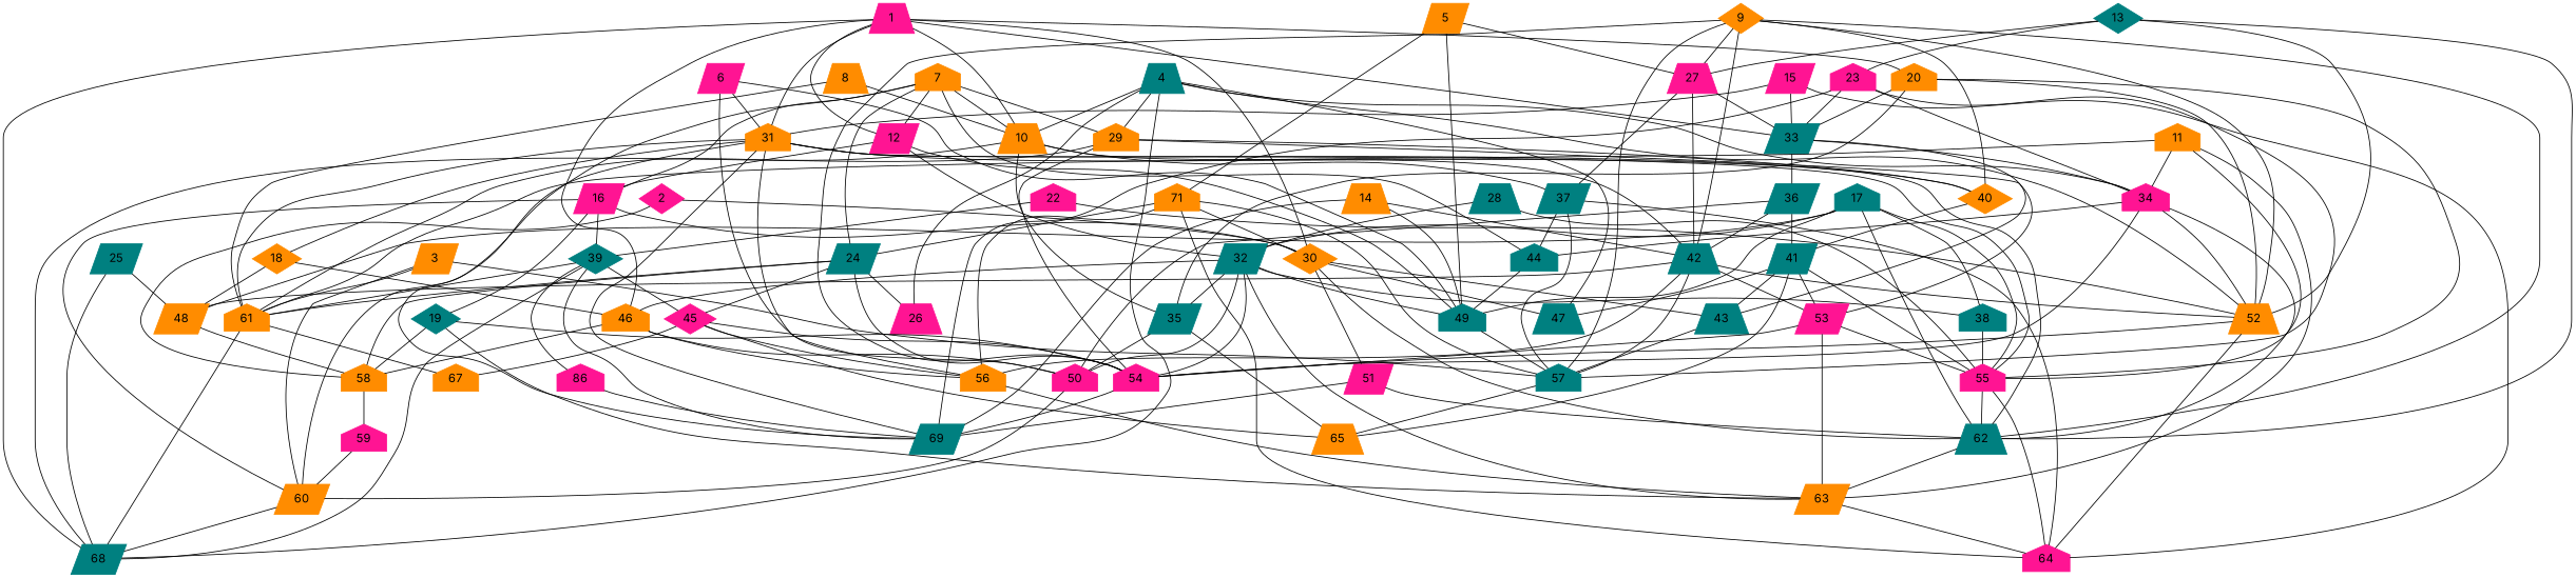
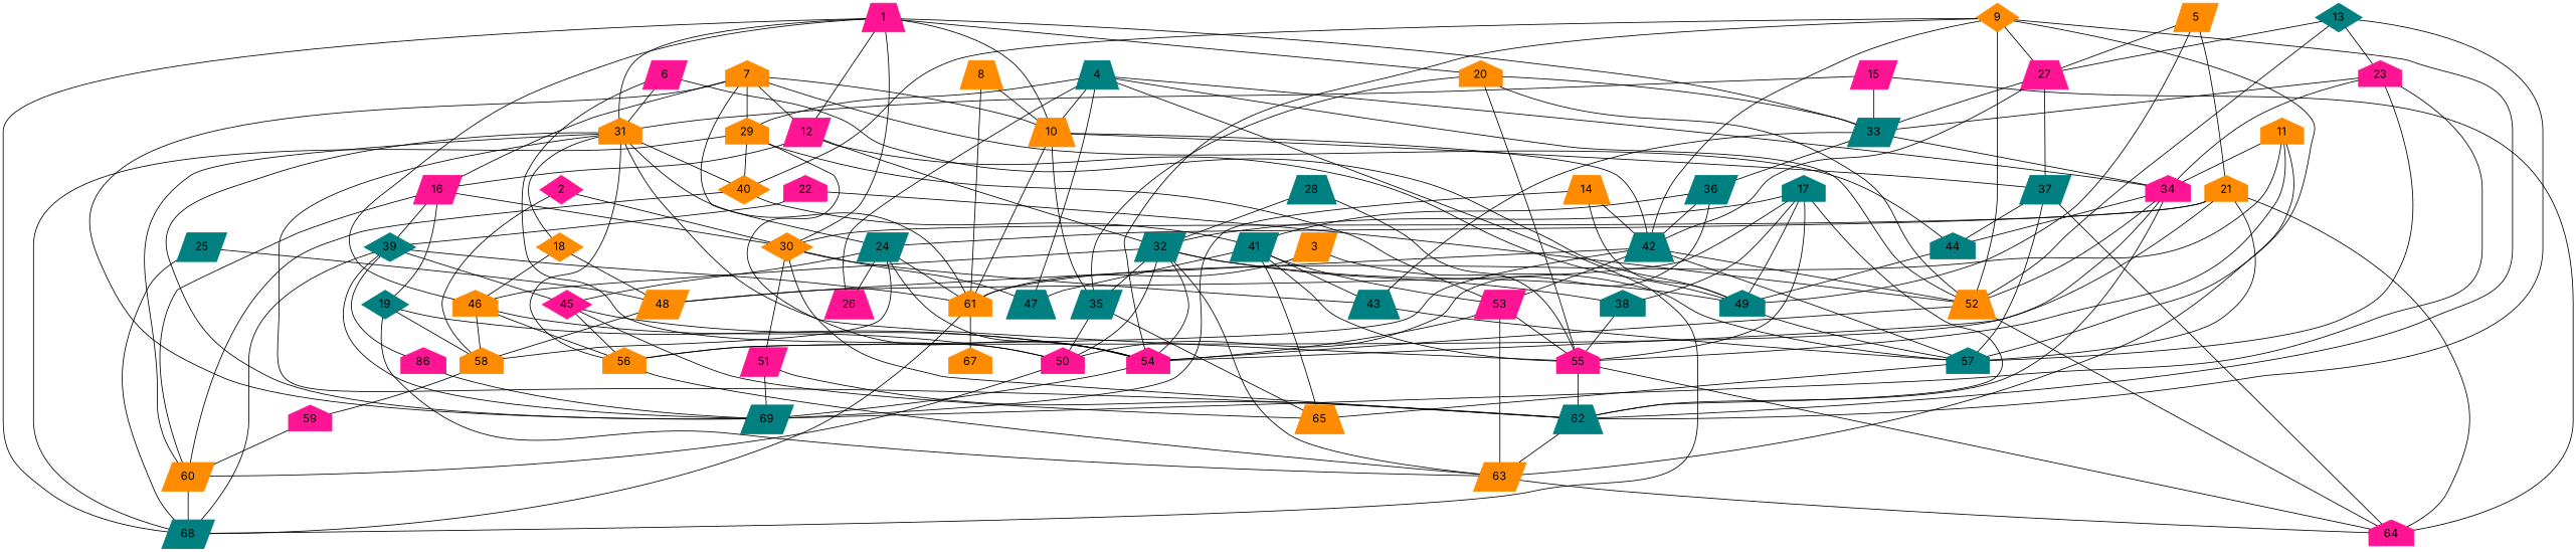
  graph {
    fontname=Inter
    node [color=darkorange fontname=Inter shape=house style=filled]
    edge [fontname=Inter weight=1.0]
    1 [color=deeppink shape=trapezium]
    12 [color=deeppink shape=parallelogram]
    20
    30 [shape=diamond]
    31
    33 [color=teal shape=parallelogram]
    46
    68 [color=teal shape=parallelogram]
    10 [shape=trapezium]
    49 [color=teal]
    16 [color=deeppink shape=parallelogram]
    32 [color=teal shape=parallelogram]
    52 [shape=trapezium]
    35 [color=teal shape=parallelogram]
    55 [color=deeppink]
    47 [color=teal shape=trapezium]
    62 [color=teal shape=trapezium]
    43 [color=teal shape=trapezium]
    51 [color=deeppink shape=parallelogram]
    40 [shape=diamond]
    61
    69 [color=teal shape=parallelogram]
    60 [shape=parallelogram]
    18 [shape=diamond]
    56
    34 [color=deeppink]
    36 [color=teal shape=parallelogram]
    41 [color=teal shape=parallelogram]
    58
    50 [color=deeppink]
    2 [color=deeppink shape=diamond]
    59 [color=deeppink]
    3 [shape=parallelogram]
    57 [color=teal]
    65 [shape=trapezium]
    67
    4 [color=teal shape=trapezium]
    26 [color=deeppink shape=trapezium]
    29
    42 [color=teal shape=trapezium]
    37 [color=teal shape=parallelogram]
    54 [color=deeppink]
    53 [color=deeppink shape=parallelogram]
    44 [color=teal]
    64 [color=deeppink]
    5 [shape=parallelogram]
-   21 [label=71]
+   21
    27 [color=deeppink shape=trapezium]
    24 [color=teal shape=parallelogram]
    6 [color=deeppink shape=parallelogram]
    7
    19 [color=teal shape=diamond]
    39 [color=teal shape=diamond]
    45 [color=deeppink shape=diamond]
    8 [shape=trapezium]
    9 [shape=diamond]
    48 [shape=parallelogram]
    63 [shape=parallelogram]
    11
    38 [color=teal]
    13 [color=teal shape=diamond]
    23 [color=deeppink]
    14 [shape=trapezium]
    15 [color=deeppink shape=parallelogram]
    n65 [color=deeppink label=86]
    17 [color=teal]
    22 [color=deeppink]
    25 [color=teal shape=parallelogram]
    28 [color=teal shape=trapezium]
    1 -- 12
    1 -- 20
    1 -- 30
    1 -- 31
    1 -- 33
    1 -- 46
    1 -- 68
    1 -- 10
    12 -- 49
    12 -- 16
    12 -- 32
    20 -- 33
    20 -- 52
    20 -- 35
    20 -- 55
    30 -- 47
    30 -- 62
    30 -- 43
    30 -- 51
    31 -- 55
    31 -- 62
    31 -- 40
    31 -- 61
    31 -- 69
    31 -- 60
    31 -- 18
    31 -- 56
    33 -- 43
    33 -- 34 [weight=2.0]
    33 -- 36
    46 -- 56
    46 -- 58
    46 -- 50
    10 -- 35
    10 -- 61
    10 -- 42
    10 -- 37
    49 -- 57
    16 -- 30
    16 -- 60
    16 -- 19
    16 -- 39
    32 -- 46
    32 -- 49
    32 -- 35
    32 -- 50
    32 -- 54
    32 -- 63
    32 -- 38
    52 -- 54
    52 -- 64
    35 -- 50
    35 -- 65
    55 -- 62 [weight=2.0]
    55 -- 64
    62 -- 63
    43 -- 57
    51 -- 62
    51 -- 69
-   3 -- 60
+   40 -- 60
    40 -- 41
    61 -- 68
    61 -- 67
    60 -- 68
    18 -- 46
    18 -- 48
    56 -- 63
    34 -- 52
    34 -- 62
    34 -- 54
    34 -- 44
    36 -- 41
    36 -- 50
    36 -- 42
    41 -- 55
    41 -- 47
    41 -- 43
    41 -- 65
    41 -- 53
    58 -- 59
    50 -- 60
    2 -- 30
    2 -- 58
    59 -- 60
    3 -- 61
    3 -- 57
    57 -- 65
    4 -- 68
    4 -- 10
    4 -- 52
    4 -- 47
    4 -- 34
    4 -- 26
    4 -- 29
    29 -- 68
    29 -- 40
    29 -- 54
    29 -- 53
    42 -- 52
    42 -- 56
    42 -- 57
    42 -- 53
    42 -- 48
    37 -- 57
    37 -- 44
    37 -- 64
    54 -- 69
    53 -- 55
    53 -- 54
    53 -- 63
    44 -- 49
    5 -- 49
    5 -- 21
    5 -- 27
    21 -- 30
    21 -- 56
    21 -- 57
    21 -- 64
    21 -- 24
    27 -- 33
    27 -- 42
    27 -- 37
    24 -- 61
    24 -- 58
    24 -- 26
    24 -- 54
    24 -- 45
    6 -- 31
    6 -- 49
    6 -- 50
    7 -- 12
    7 -- 10
    7 -- 16
    7 -- 69
    7 -- 29
    7 -- 44
    7 -- 24
    19 -- 58
    19 -- 54
    19 -- 63
    39 -- 68
    39 -- 61
    39 -- 69
    39 -- 45
    39 -- n65
    45 -- 56
    45 -- 65
-   45 -- 67
    45 -- 54
    8 -- 10
    8 -- 61
    9 -- 52 [weight=2.0]
    9 -- 62
    9 -- 40
    9 -- 57 [weight=2.0]
    9 -- 42
    9 -- 54
    9 -- 27
    48 -- 58
    63 -- 64
    11 -- 55
    11 -- 61
    11 -- 34
    11 -- 63
    38 -- 55
    13 -- 52
    13 -- 62
    13 -- 27
    13 -- 23
    23 -- 33
    23 -- 69 [weight=2.0]
    23 -- 34
    23 -- 57
    14 -- 49
    14 -- 69 [weight=2.0]
    14 -- 42
    15 -- 31
    15 -- 33
    15 -- 64
    n65 -- 69
    17 -- 49
    17 -- 32
    17 -- 55
    17 -- 62
    17 -- 48
    17 -- 38
    22 -- 52
    22 -- 39
    25 -- 68
    25 -- 48
    28 -- 32
    28 -- 55
  }
